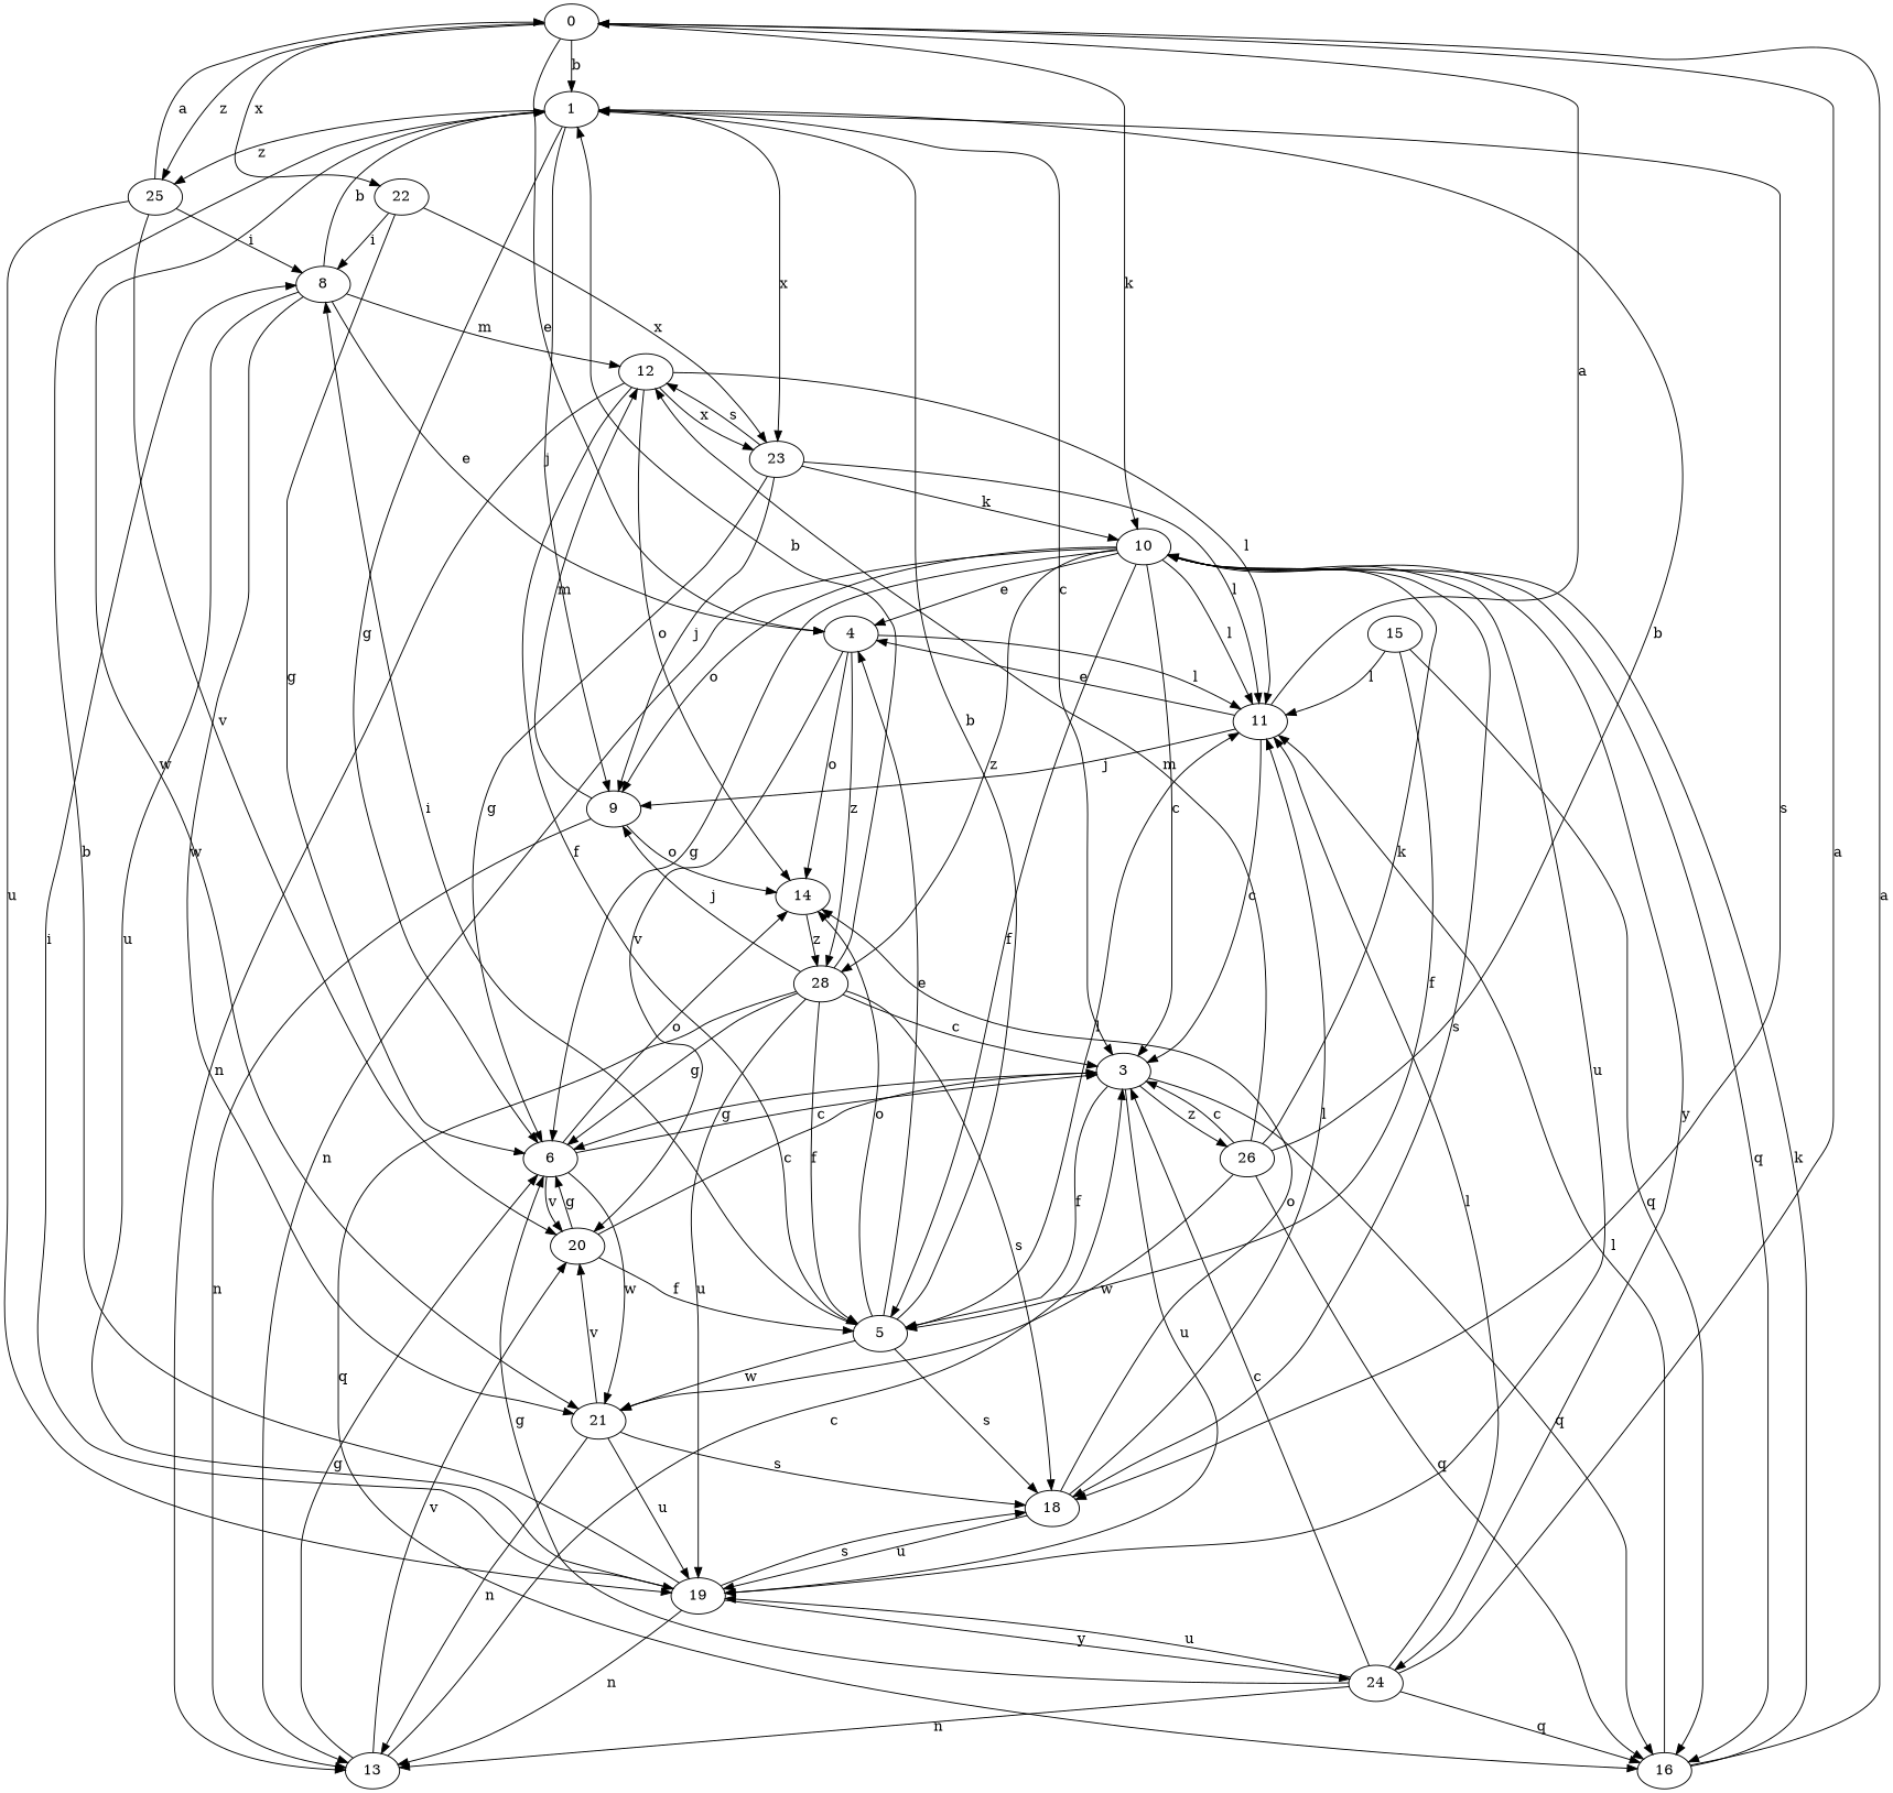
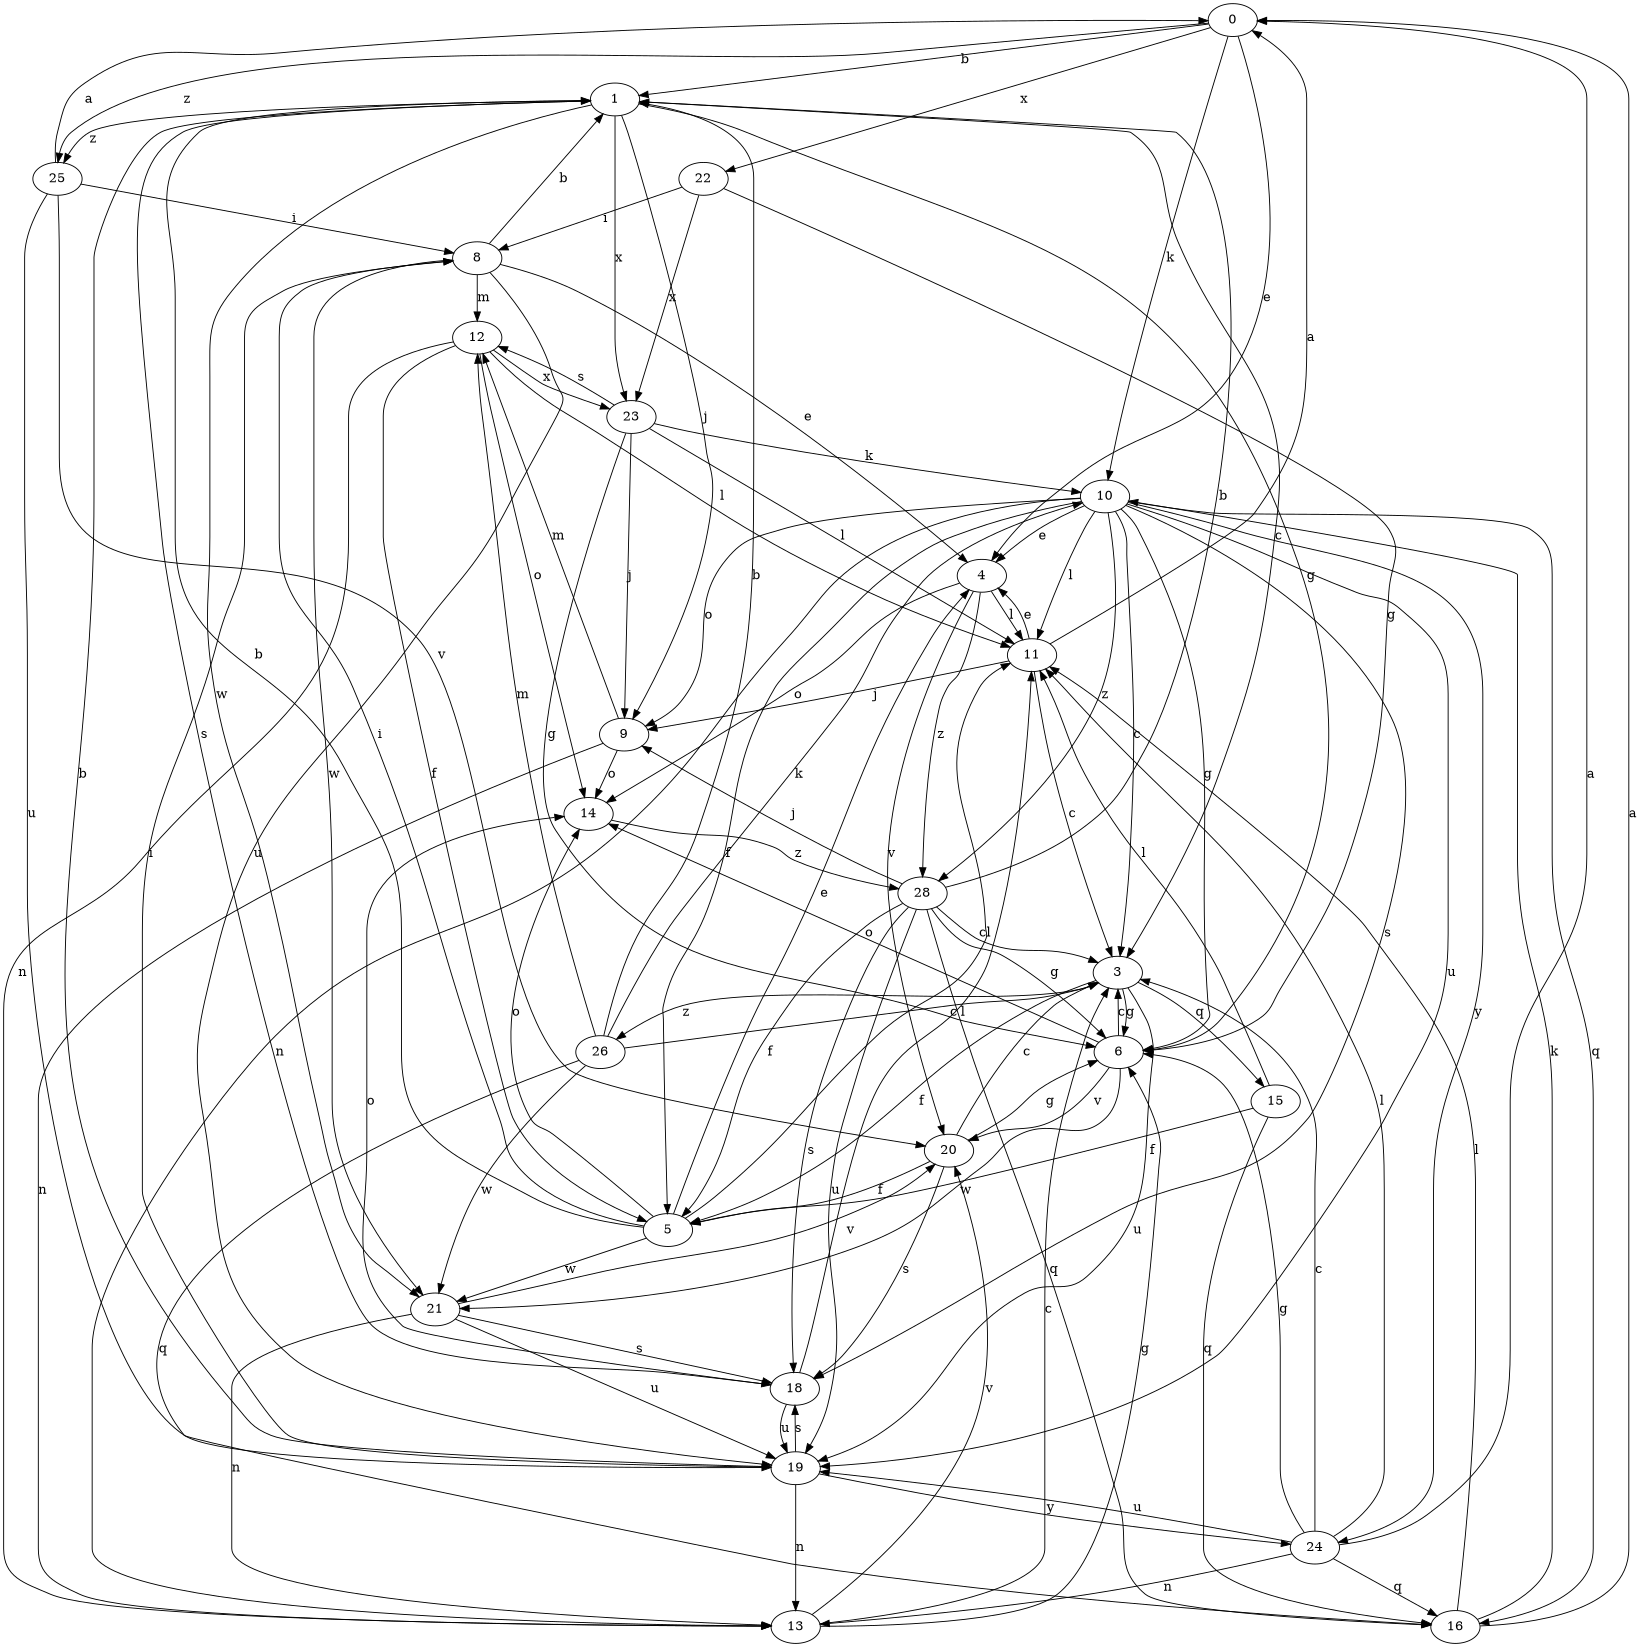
  strict digraph {
    0
    1
    4
    10
    22
    25
    3
    6
    9
    18
    21
    23
    11
    14
    20
    28
    5
    19
    13
    16
    24
    8
    15
    26
    12
    0 -> 1 [label=b]
    0 -> 4 [label=e]
    0 -> 10 [label=k]
    0 -> 22 [label=x]
    0 -> 25 [label=z]
    1 -> 25 [label=z]
    1 -> 3 [label=c]
    1 -> 6 [label=g]
    1 -> 9 [label=j]
    1 -> 18 [label=s]
    1 -> 21 [label=w]
    1 -> 23 [label=x]
    4 -> 11 [label=l]
    4 -> 14 [label=o]
    4 -> 20 [label=v]
    4 -> 28 [label=z]
    10 -> 4 [label=e]
    10 -> 3 [label=c]
    10 -> 6 [label=g]
    10 -> 9 [label=o]
    10 -> 18 [label=s]
    10 -> 11 [label=l]
    10 -> 28 [label=z]
    10 -> 5 [label=f]
    10 -> 19 [label=u]
    10 -> 13 [label=n]
    10 -> 16 [label=q]
    10 -> 24 [label=y]
    22 -> 6 [label=g]
    22 -> 23 [label=x]
    22 -> 8 [label=i]
    25 -> 0 [label=a]
    25 -> 20 [label=v]
    25 -> 19 [label=u]
    25 -> 8 [label=i]
    3 -> 6 [label=g]
    3 -> 5 [label=f]
    3 -> 19 [label=u]
-   3 -> 16 [label=q]
+   3 -> 15 [label=q]
    3 -> 26 [label=z]
    6 -> 3 [label=c]
    6 -> 21 [label=w]
    6 -> 14 [label=o]
    6 -> 20 [label=v]
    9 -> 14 [label=o]
    9 -> 13 [label=n]
    9 -> 12 [label=m]
    18 -> 11 [label=l]
    18 -> 14 [label=o]
    18 -> 19 [label=u]
    21 -> 18 [label=s]
    21 -> 20 [label=v]
    21 -> 19 [label=u]
    21 -> 13 [label=n]
    23 -> 10 [label=k]
    23 -> 6 [label=g]
    23 -> 9 [label=j]
    23 -> 11 [label=l]
    23 -> 12 [label=s]
    11 -> 0 [label=a]
    11 -> 4 [label=e]
    11 -> 3 [label=c]
    11 -> 9 [label=j]
    14 -> 28 [label=z]
    20 -> 3 [label=c]
    20 -> 6 [label=g]
-   5 -> 18 [label=s]
+   20 -> 18 [label=s]
    20 -> 5 [label=f]
    28 -> 1 [label=b]
    28 -> 3 [label=c]
    28 -> 6 [label=g]
    28 -> 9 [label=j]
    28 -> 18 [label=s]
    28 -> 5 [label=f]
    28 -> 19 [label=u]
    28 -> 16 [label=q]
    5 -> 1 [label=b]
    5 -> 4 [label=e]
    5 -> 21 [label=w]
    5 -> 11 [label=l]
    5 -> 14 [label=o]
    5 -> 8 [label=i]
    19 -> 1 [label=b]
    19 -> 18 [label=s]
    19 -> 13 [label=n]
    19 -> 24 [label=y]
    19 -> 8 [label=i]
    13 -> 3 [label=c]
    13 -> 6 [label=g]
    13 -> 20 [label=v]
    16 -> 0 [label=a]
    16 -> 10 [label=k]
    16 -> 11 [label=l]
    24 -> 0 [label=a]
    24 -> 3 [label=c]
    24 -> 6 [label=g]
    24 -> 11 [label=l]
    24 -> 19 [label=u]
    24 -> 13 [label=n]
    24 -> 16 [label=q]
    8 -> 1 [label=b]
    8 -> 4 [label=e]
    8 -> 21 [label=w]
    8 -> 19 [label=u]
    8 -> 12 [label=m]
    15 -> 11 [label=l]
    15 -> 5 [label=f]
    15 -> 16 [label=q]
    26 -> 1 [label=b]
    26 -> 10 [label=k]
    26 -> 3 [label=c]
    26 -> 21 [label=w]
    26 -> 16 [label=q]
    26 -> 12 [label=m]
    12 -> 23 [label=x]
    12 -> 11 [label=l]
    12 -> 14 [label=o]
    12 -> 5 [label=f]
    12 -> 13 [label=n]
  }
